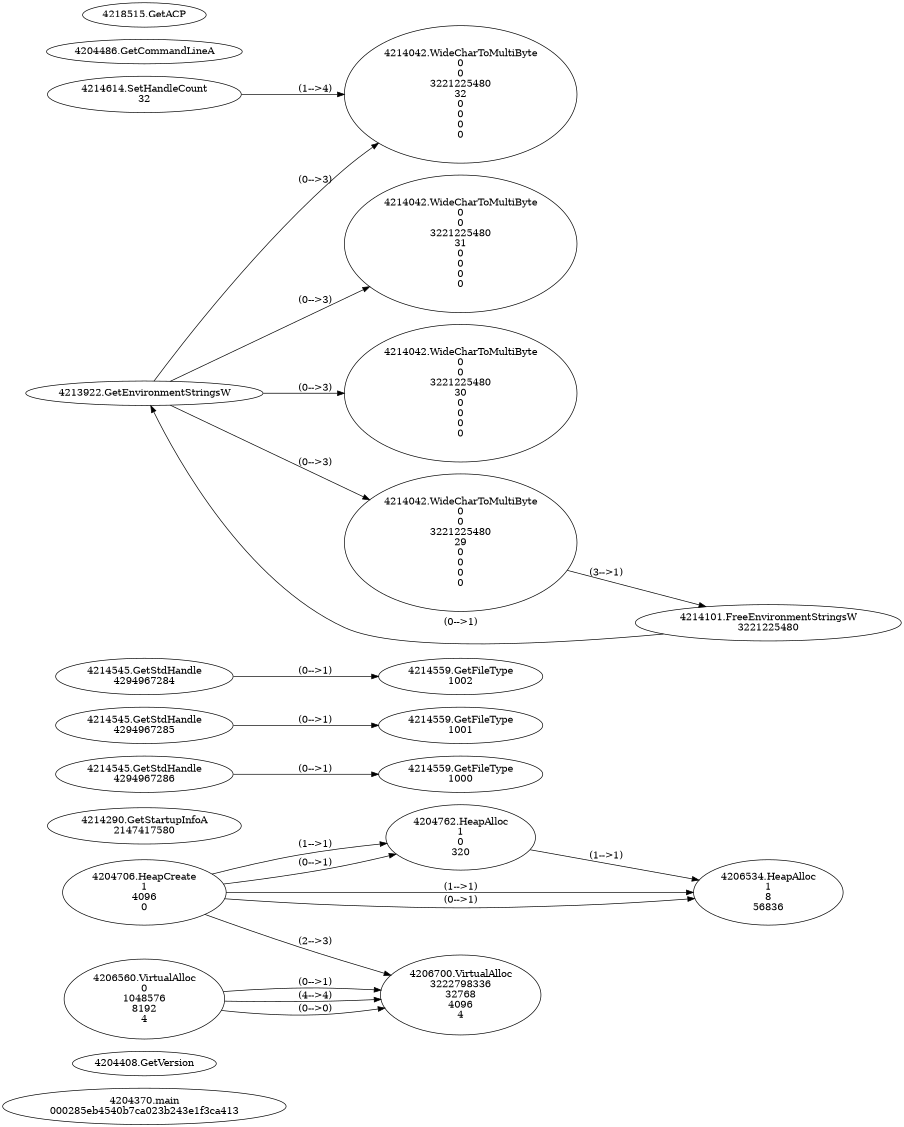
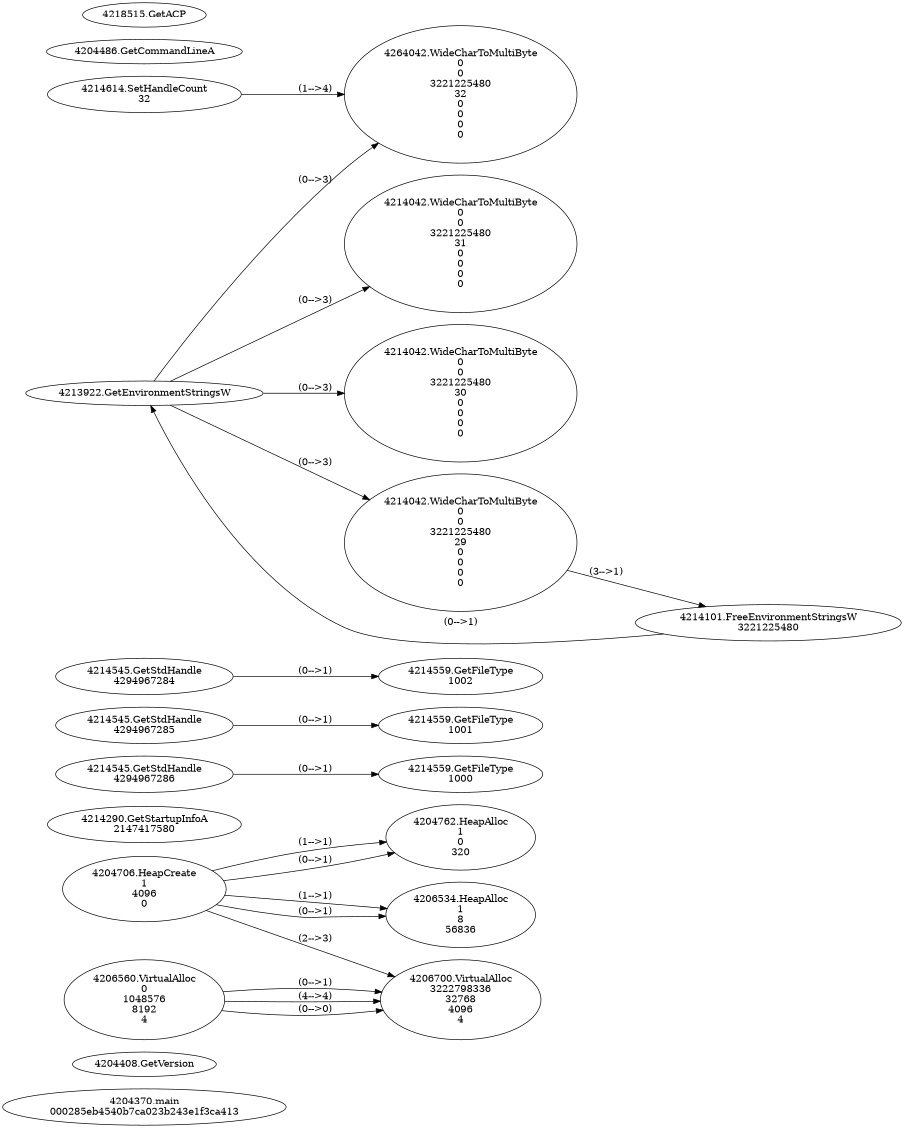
  digraph {
    rankdir=LR
    n1 [label="4204370.main\n000285eb4540b7ca023b243e1f3ca413"]
    n2 [label="4204408.GetVersion\n"]
    n3 [label="4204706.HeapCreate\n1\n4096\n0"]
    n4 [label="4204762.HeapAlloc\n1\n0\n320"]
    n5 [label="4206534.HeapAlloc\n1\n8\n56836"]
    n6 [label="4206700.VirtualAlloc\n3222798336\n32768\n4096\n4"]
    n7 [label="4206560.VirtualAlloc\n0\n1048576\n8192\n4"]
    n8 [label="4214290.GetStartupInfoA\n2147417580"]
    n9 [label="4214545.GetStdHandle\n4294967286"]
    n10 [label="4214559.GetFileType\n1000"]
    n11 [label="4214545.GetStdHandle\n4294967285"]
    n12 [label="4214559.GetFileType\n1001"]
    n13 [label="4214545.GetStdHandle\n4294967284"]
    n14 [label="4214559.GetFileType\n1002"]
    n15 [label="4214614.SetHandleCount\n32"]
-   n16 [label="4214042.WideCharToMultiByte\n0\n0\n3221225480\n32\n0\n0\n0\n0"]
+   n16 [label="4264042.WideCharToMultiByte\n0\n0\n3221225480\n32\n0\n0\n0\n0"]
    n17 [label="4204486.GetCommandLineA\n"]
    n18 [label="4213922.GetEnvironmentStringsW\n"]
    n19 [label="4214042.WideCharToMultiByte\n0\n0\n3221225480\n31\n0\n0\n0\n0"]
    n20 [label="4214042.WideCharToMultiByte\n0\n0\n3221225480\n30\n0\n0\n0\n0"]
    n21 [label="4214042.WideCharToMultiByte\n0\n0\n3221225480\n29\n0\n0\n0\n0"]
    n22 [label="4214101.FreeEnvironmentStringsW\n3221225480"]
    n23 [label="4218515.GetACP\n"]
    n3 -> n4 [label="(1-->1)"]
    n3 -> n4 [label="(0-->1)"]
    n3 -> n5 [label="(1-->1)"]
    n3 -> n5 [label="(0-->1)"]
    n3 -> n6 [label="(2-->3)"]
-   n4 -> n5 [label="(1-->1)"]
    n7 -> n6 [label="(0-->1)"]
    n7 -> n6 [label="(4-->4)"]
    n7 -> n6 [label="(0-->0)"]
    n9 -> n10 [label="(0-->1)"]
    n11 -> n12 [label="(0-->1)"]
    n13 -> n14 [label="(0-->1)"]
    n15 -> n16 [label="(1-->4)"]
    n18 -> n16 [label="(0-->3)"]
    n18 -> n19 [label="(0-->3)"]
    n18 -> n20 [label="(0-->3)"]
    n18 -> n21 [label="(0-->3)"]
    n21 -> n22 [label="(3-->1)"]
    n22 -> n18 [label="(0-->1)"]
  }
